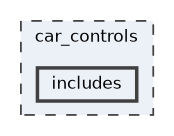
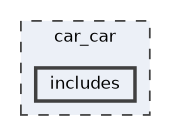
  digraph {
    compound=true
    fontname="DejaVu Sans"
    n1 [color=grey25 fillcolor="#ecf0f7" fontname="DejaVu Sans" fontsize=10 height=0.2 label=includes shape=box style="filled,bold" width=0.4]
    subgraph cluster_1 {
      bgcolor="#ecf0f7"
      fontsize=10
-     label=car_controls
+     label=car_car
      pencolor=grey25
      style="filled,dashed"
      n1
    }
  }
